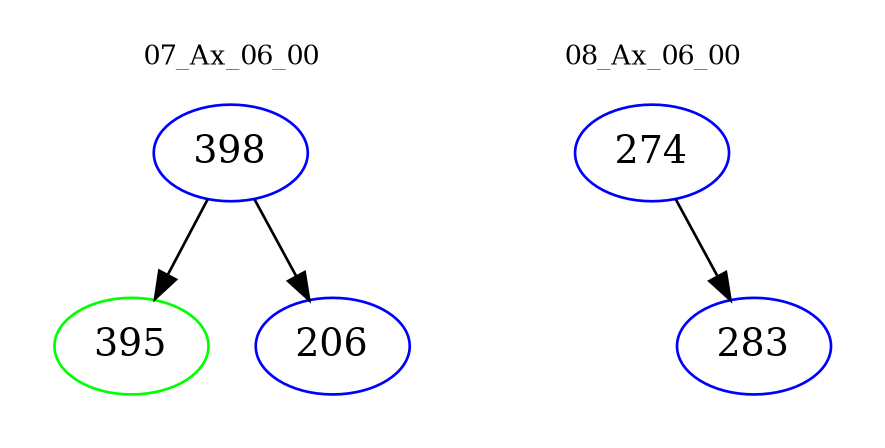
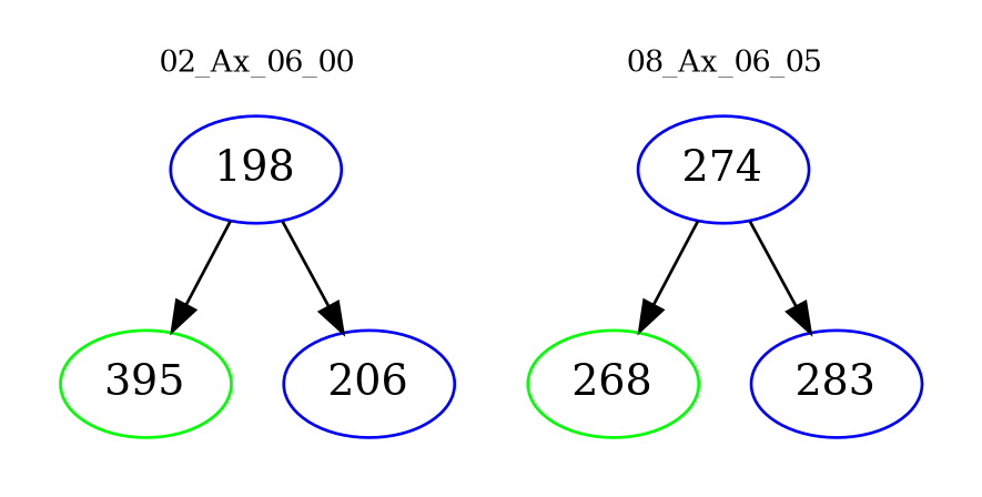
  digraph {
    node [color=blue]
    edge [color=black]
-   n1 [label=398]
+   n1 [label=198]
    n2 [color=green label=395]
    n3 [label=206]
    n4 [label=274]
+   n5 [color=green label=268]
    n6 [label=283]
    subgraph cluster_1 {
      color=white
      fontsize=10
-     label="07_Ax_06_00"
+     label="02_Ax_06_00"
      n1
      n2
      n3
    }
    subgraph cluster_2 {
      color=white
      fontsize=10
-     label="08_Ax_06_00"
+     label="08_Ax_06_05"
      n4
+     n5
      n6
    }
    n1 -> n2
    n1 -> n3
+   n4 -> n5
    n4 -> n6
  }
